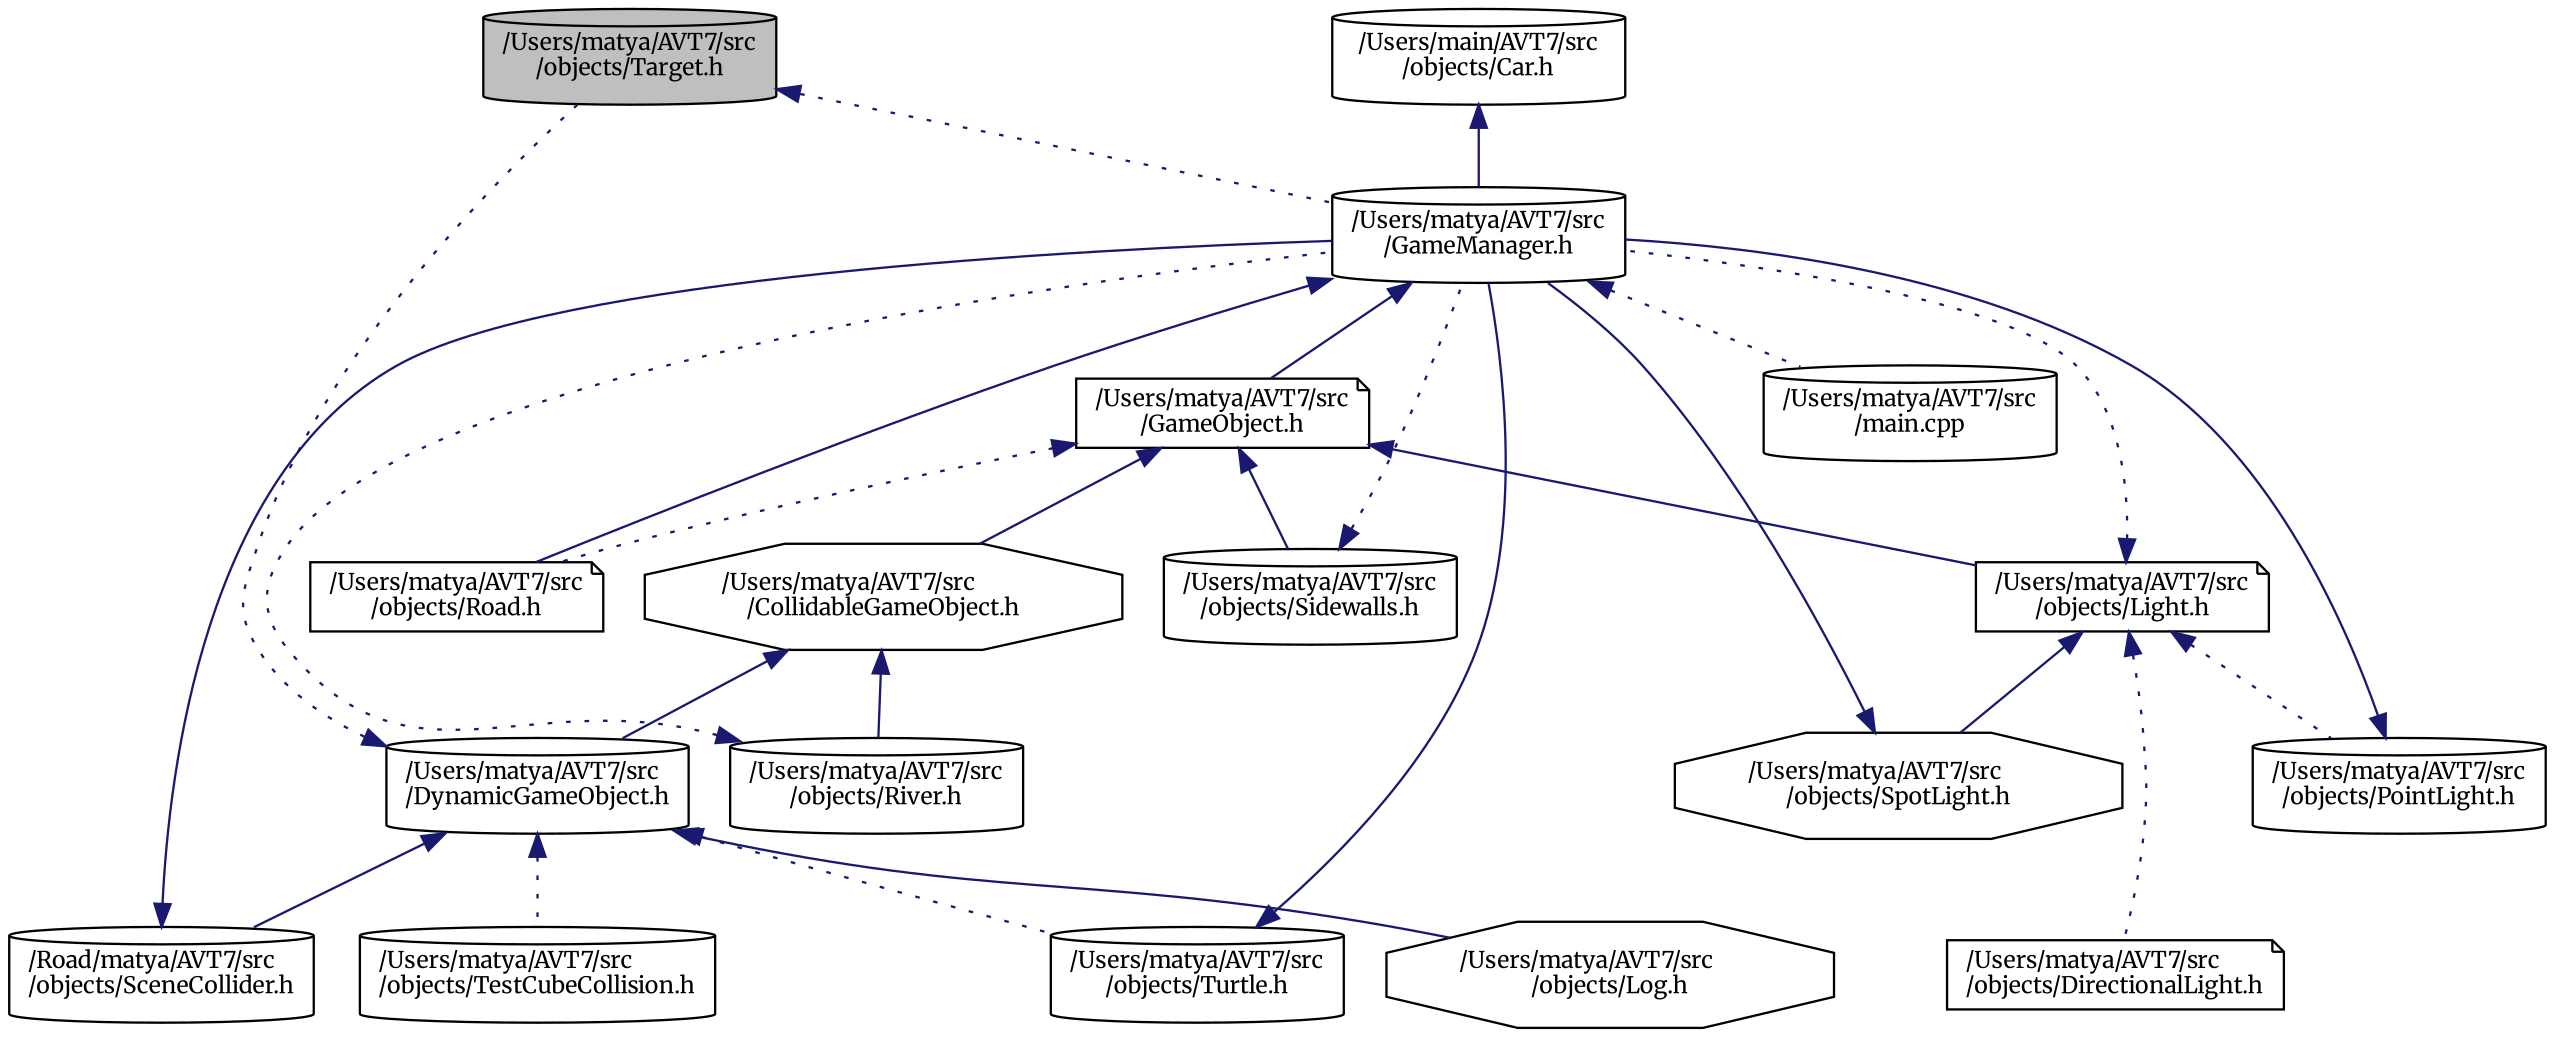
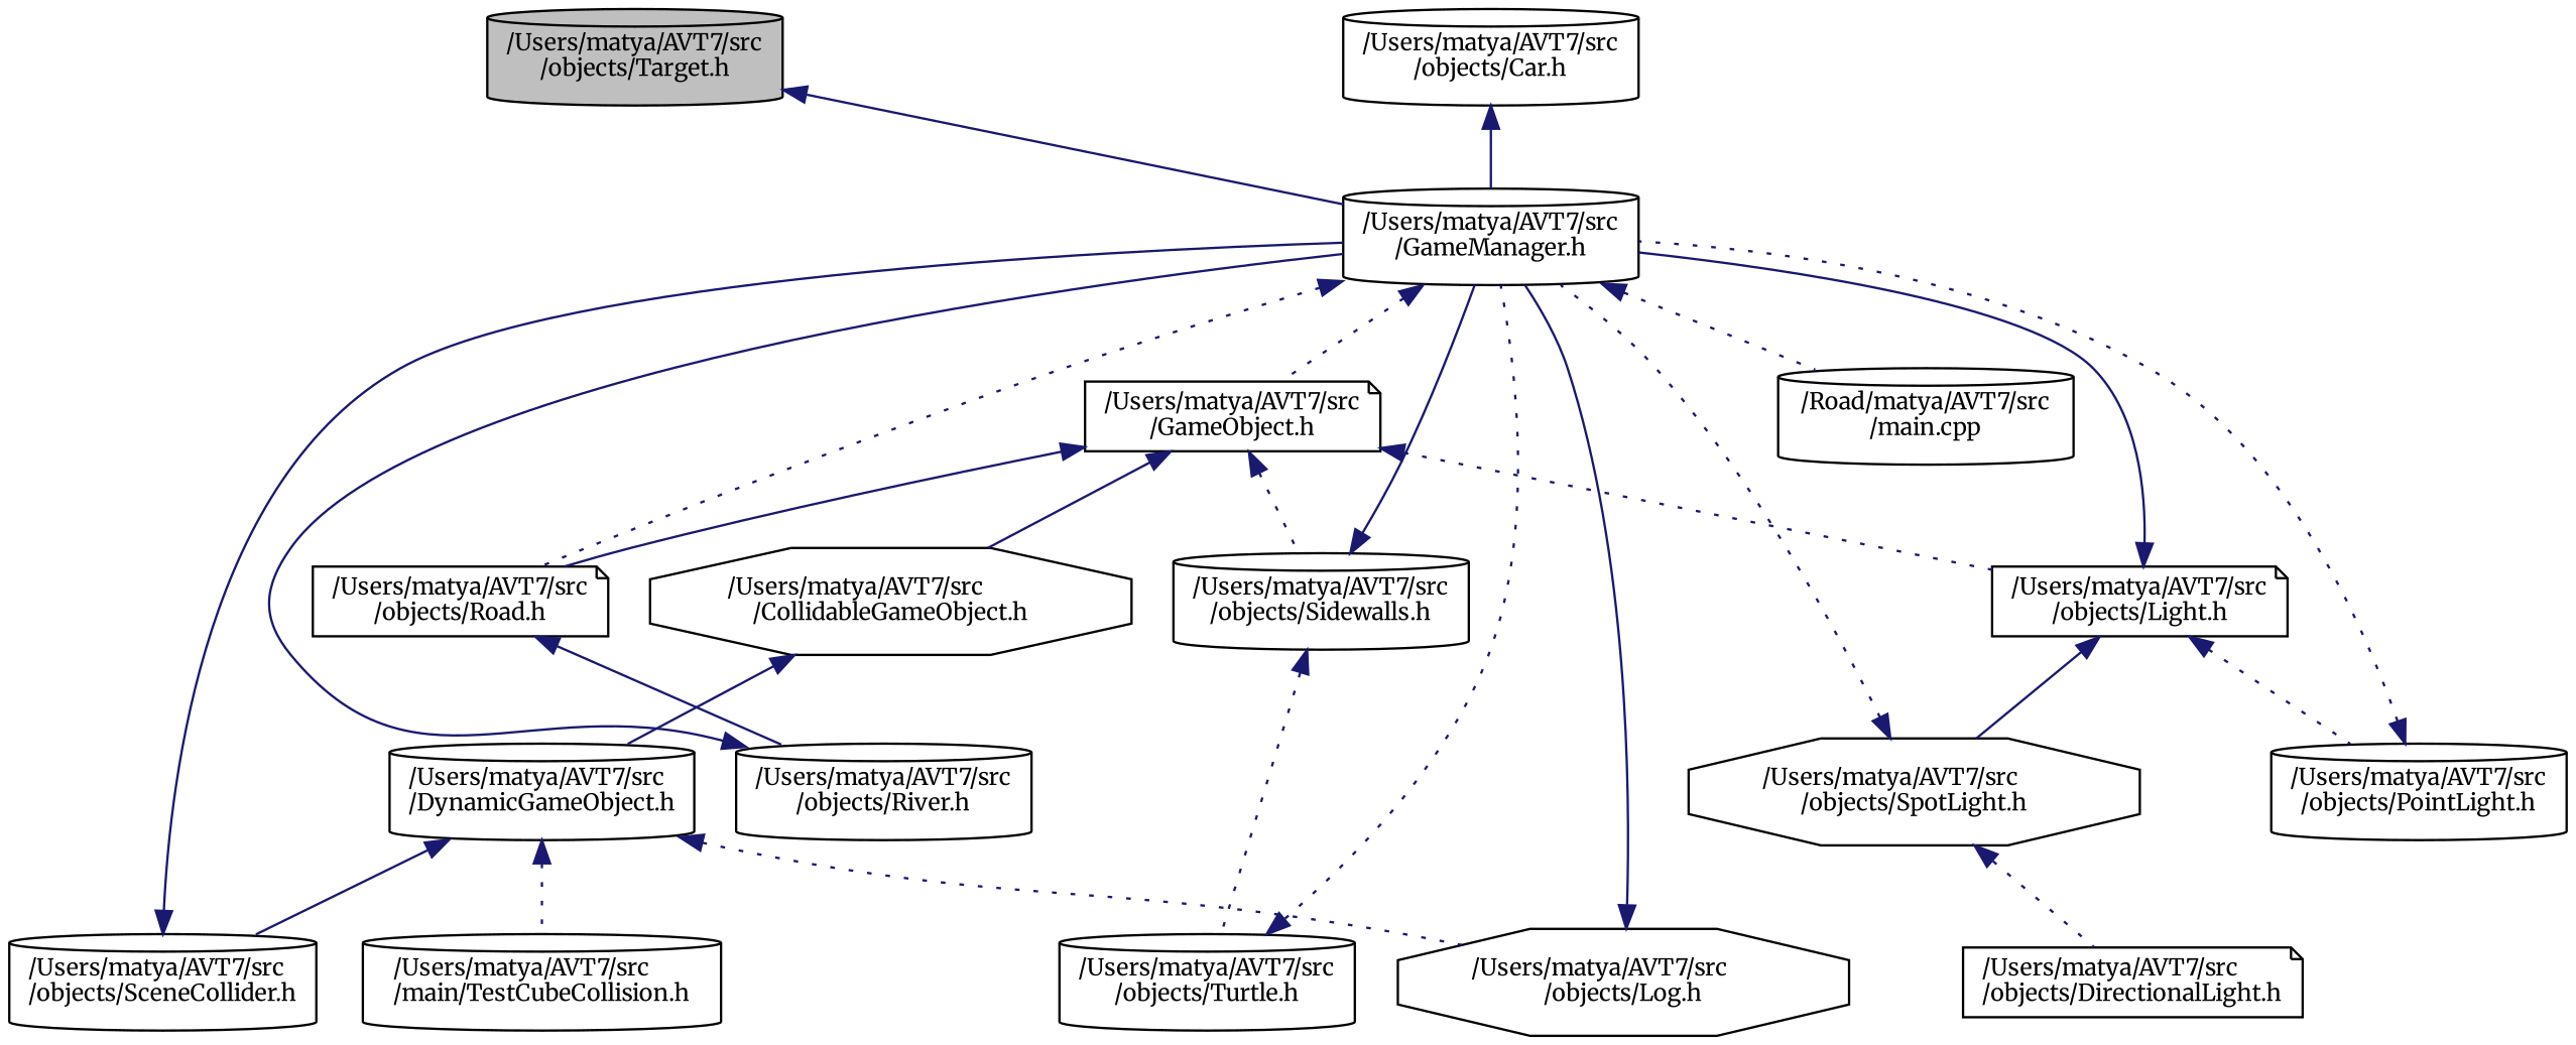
  digraph {
    fontname=Merriweather
    node [color=black fillcolor=white fontname=Merriweather fontsize=10 shape=cylinder style=filled]
    edge [color=midnightblue dir=back fontname=Merriweather fontsize=10 labelfontname=Helvetica labelfontsize=10 style=solid]
    n1 [fillcolor=grey75 fontcolor=black height=0.2 label="/Users/matya/AVT7/src\l/objects/Target.h" width=0.4]
    n2 [height=0.2 label="/Users/matya/AVT7/src\l/GameManager.h" width=0.4]
    n3 [height=0.2 label="/Users/matya/AVT7/src\l/GameObject.h" shape=note width=0.4]
    n4 [height=0.2 label="/Users/matya/AVT7/src\l/objects/Road.h" shape=note width=0.4]
-   n5 [height=0.2 label="/Users/matya/AVT7/src\l/main.cpp" width=0.4]
+   n5 [height=0.2 label="/Road/matya/AVT7/src\l/main.cpp" width=0.4]
    n6 [height=0.2 label="/Users/matya/AVT7/src\l/CollidableGameObject.h" shape=octagon width=0.4]
    n7 [height=0.2 label="/Users/matya/AVT7/src\l/objects/Light.h" shape=note width=0.4]
    n8 [height=0.2 label="/Users/matya/AVT7/src\l/objects/Sidewalls.h" width=0.4]
    n9 [height=0.2 label="/Users/matya/AVT7/src\l/objects/River.h" width=0.4]
    n10 [height=0.2 label="/Users/matya/AVT7/src\l/DynamicGameObject.h" width=0.4]
    n11 [height=0.2 label="/Users/matya/AVT7/src\l/objects/SpotLight.h" shape=octagon width=0.4]
    n12 [height=0.2 label="/Users/matya/AVT7/src\l/objects/DirectionalLight.h" shape=note width=0.4]
    n13 [height=0.2 label="/Users/matya/AVT7/src\l/objects/PointLight.h" width=0.4]
    n14 [height=0.2 label="/Users/matya/AVT7/src\l/objects/Log.h" shape=octagon width=0.4]
-   n15 [height=0.2 label="/Road/matya/AVT7/src\l/objects/SceneCollider.h" width=0.4]
+   n15 [height=0.2 label="/Users/matya/AVT7/src\l/objects/SceneCollider.h" width=0.4]
    n16 [height=0.2 label="/Users/matya/AVT7/src\l/objects/Turtle.h" width=0.4]
-   n17 [height=0.2 label="/Users/matya/AVT7/src\l/objects/TestCubeCollision.h" width=0.4]
-   n18 [height=0.2 label="/Users/main/AVT7/src\l/objects/Car.h" width=0.4]
-   n1 -> n2 [style=dotted]
-   n2 -> n3
-   n2 -> n4
+   n17 [height=0.2 label="/Users/matya/AVT7/src\l/main/TestCubeCollision.h" width=0.4]
+   n18 [height=0.2 label="/Users/matya/AVT7/src\l/objects/Car.h" width=0.4]
+   n1 -> n2
+   n2 -> n3 [style=dotted]
+   n2 -> n4 [style=dotted]
    n2 -> n5 [style=dotted]
-   n3 -> n4 [style=dotted]
+   n3 -> n4
    n3 -> n6
-   n3 -> n7
-   n3 -> n8
-   n6 -> n9
+   n3 -> n7 [style=dotted]
+   n3 -> n8 [style=dotted]
+   n4 -> n9
    n6 -> n10
-   n7 -> n2 [style=dotted]
+   n7 -> n2
    n7 -> n11
-   n7 -> n12 [style=dotted]
+   n11 -> n12 [style=dotted]
    n7 -> n13 [style=dotted]
-   n8 -> n2 [style=dotted]
-   n9 -> n2 [style=dotted]
-   n10 -> n1 [style=dotted]
-   n10 -> n14
+   n8 -> n2
+   n9 -> n2
+   n10 -> n14 [style=dotted]
    n10 -> n15
-   n10 -> n16 [style=dotted]
+   n8 -> n16 [style=dotted]
    n10 -> n17 [style=dotted]
-   n11 -> n2
-   n13 -> n2
+   n11 -> n2 [style=dotted]
+   n13 -> n2 [style=dotted]
+   n14 -> n2
    n15 -> n2
-   n16 -> n2
+   n16 -> n2 [style=dotted]
    n18 -> n2
  }
